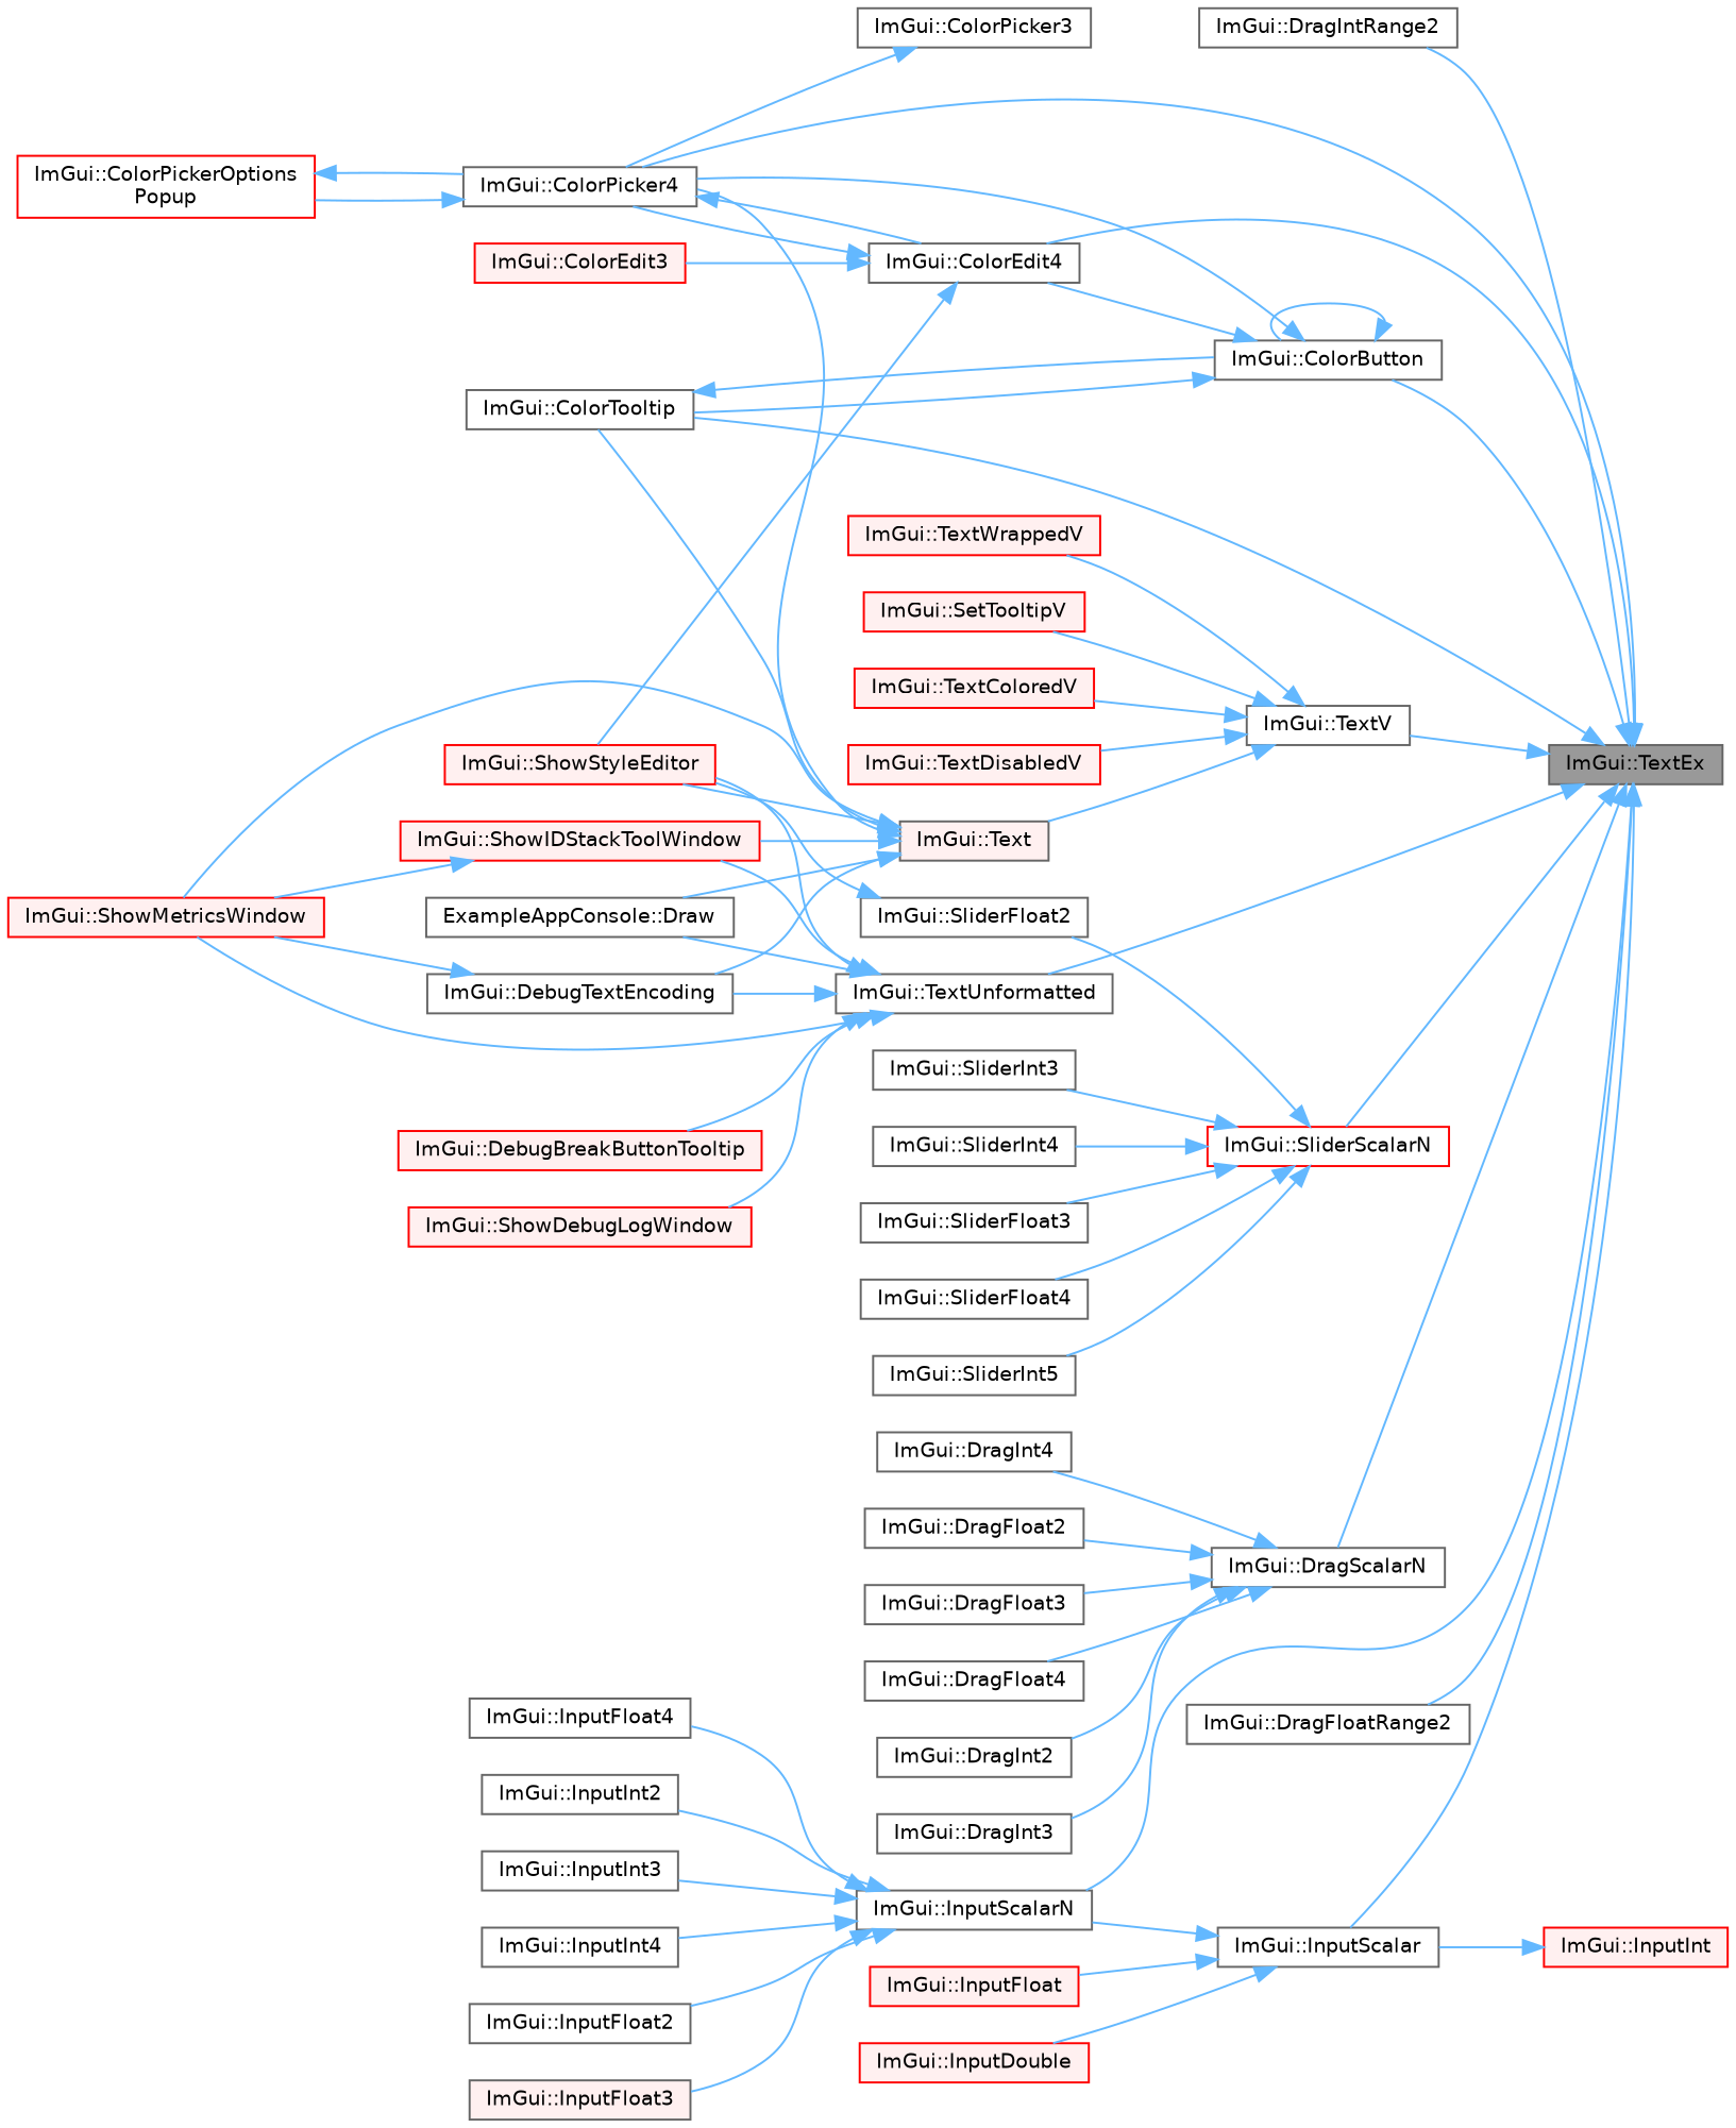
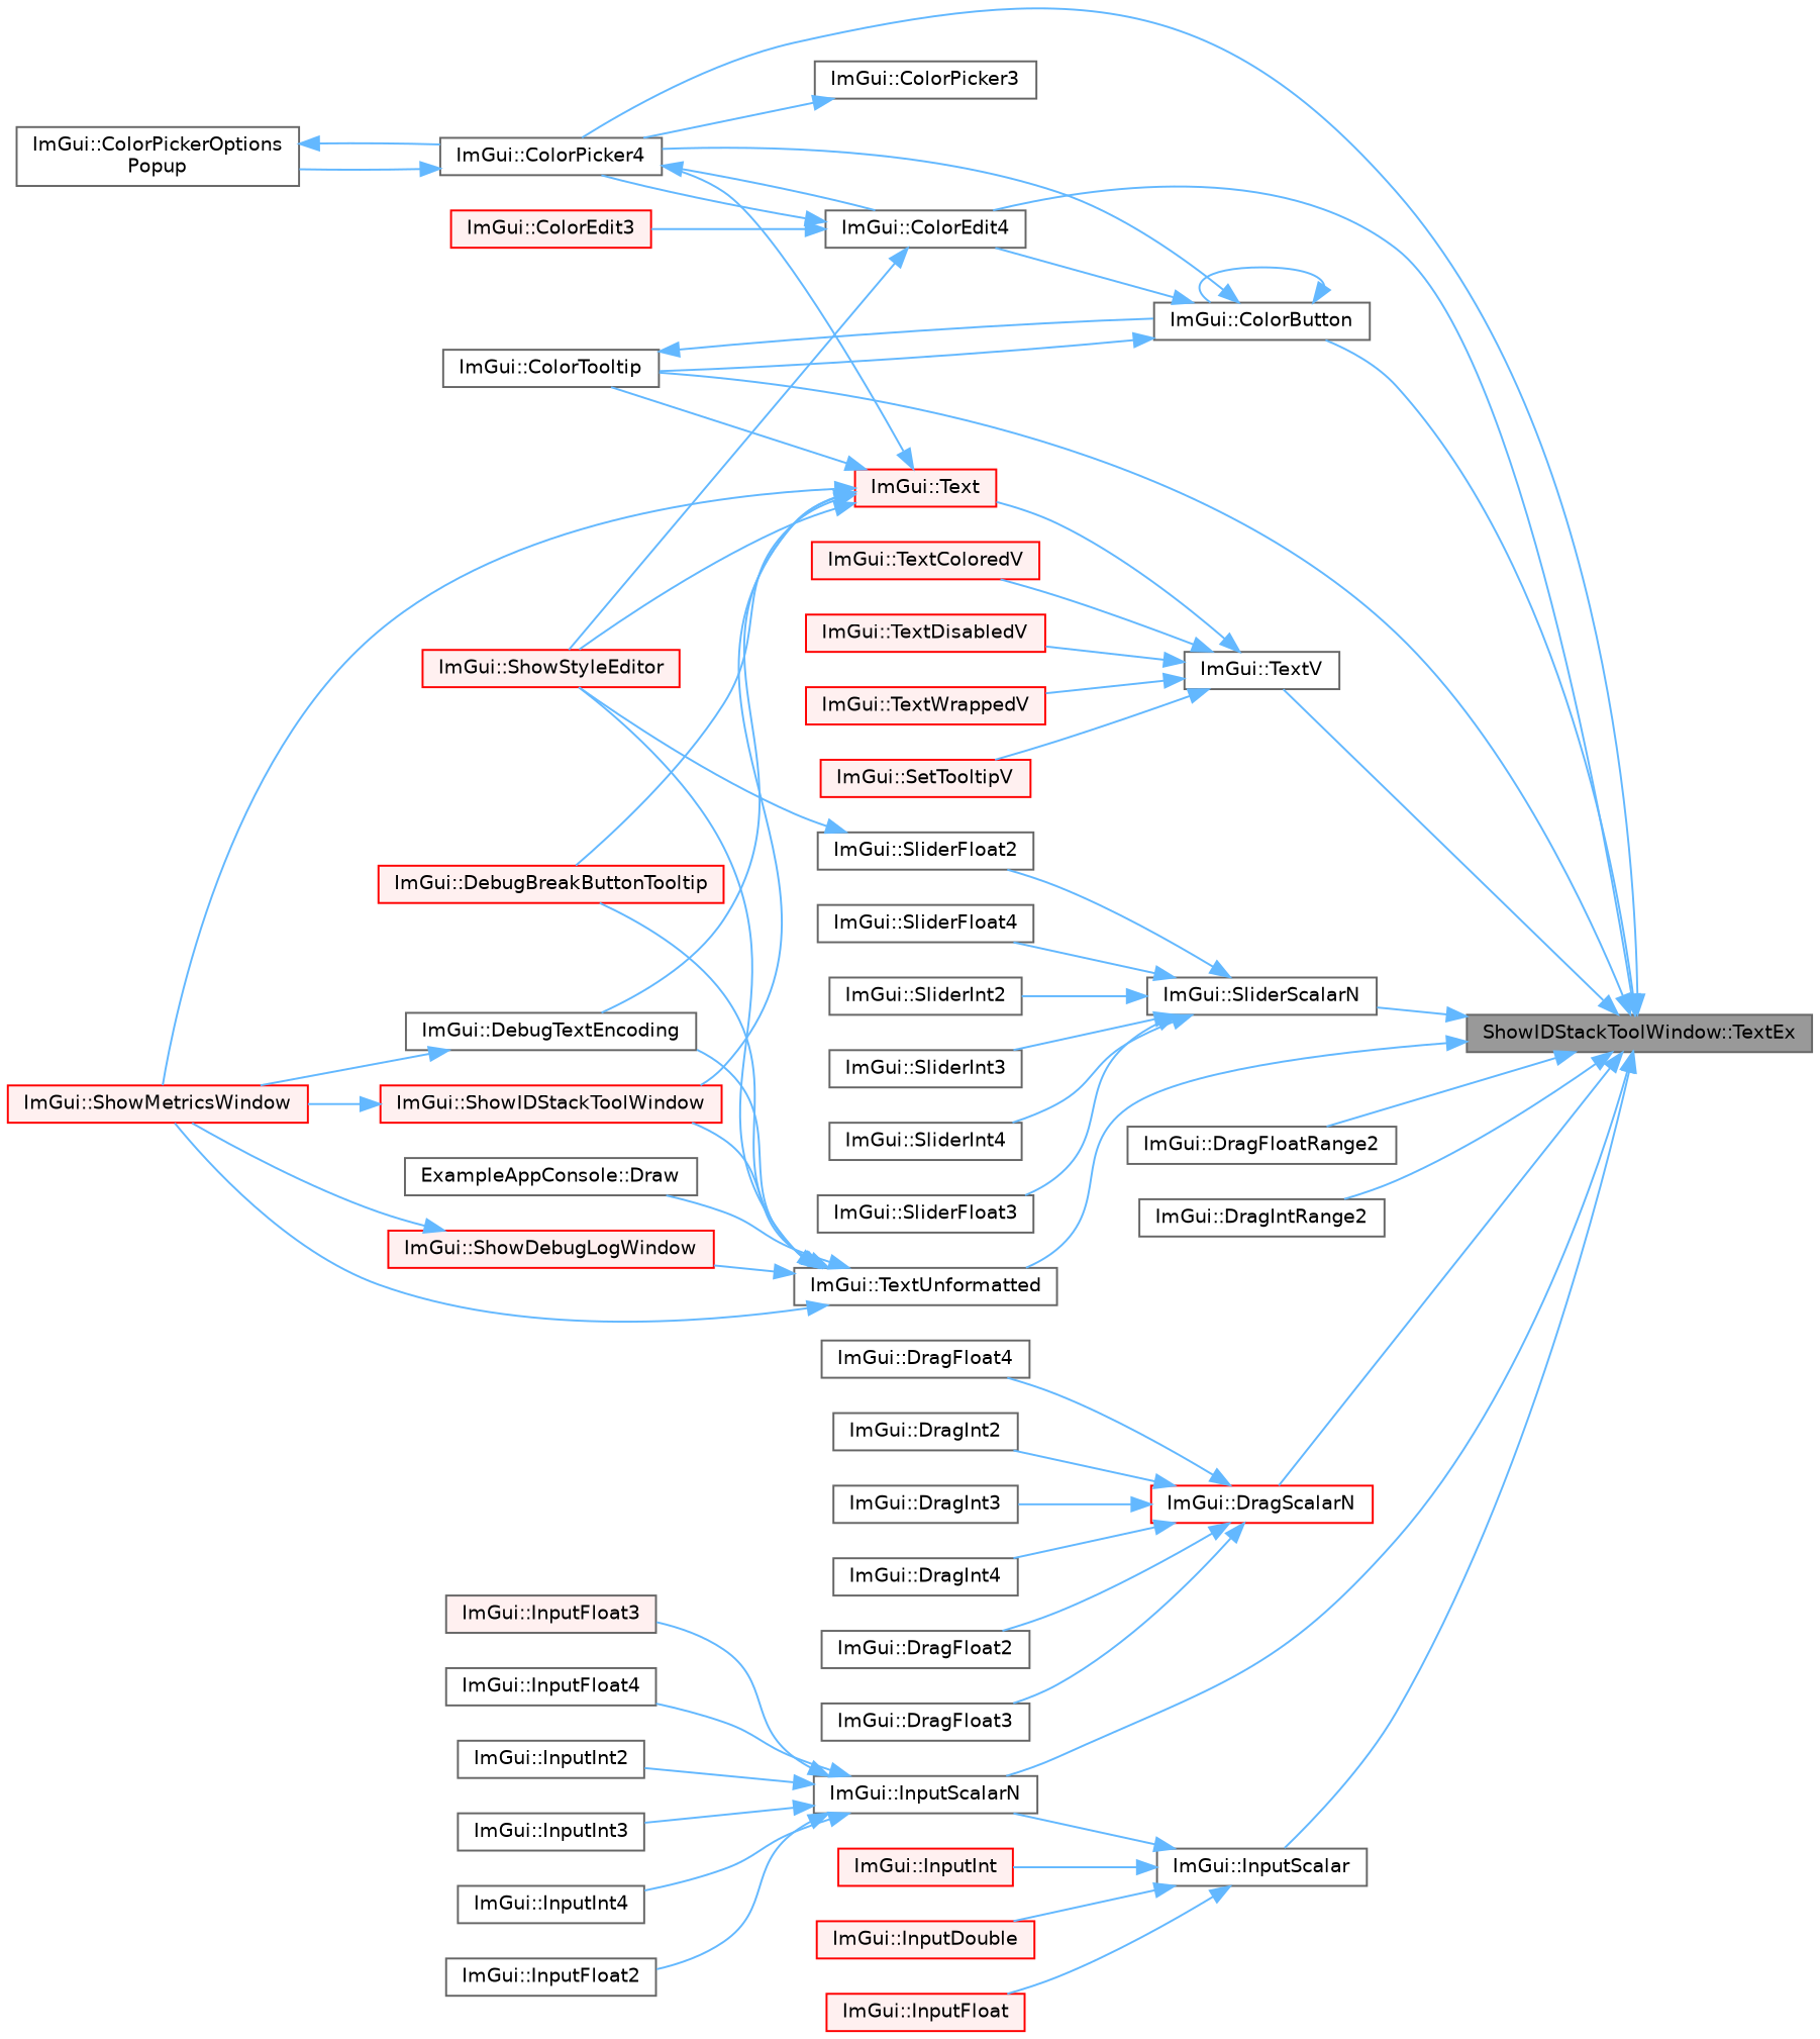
  digraph {
    rankdir=RL
    node [color=grey40 fillcolor=white fontname=Helvetica fontsize=10 shape=box style=filled]
    edge [color=steelblue1 dir=back fontname=Helvetica fontsize=10 labelfontname=Helvetica labelfontsize=10 style=solid]
-   n1 [color=gray40 fillcolor=grey60 fontcolor=black height=0.2 label="ImGui::TextEx" width=0.4]
+   n1 [color=gray40 fillcolor=grey60 fontcolor=black height=0.2 label="ShowIDStackToolWindow::TextEx" width=0.4]
    n2 [height=0.2 label="ImGui::ColorButton" width=0.4]
    n3 [height=0.2 label="ImGui::ColorEdit4" width=0.4]
    n4 [height=0.2 label="ImGui::ColorPicker4" width=0.4]
    n5 [height=0.2 label="ImGui::ColorTooltip" width=0.4]
    n6 [height=0.2 label="ImGui::DragFloatRange2" width=0.4]
    n7 [height=0.2 label="ImGui::DragIntRange2" width=0.4]
-   n8 [height=0.2 label="ImGui::DragScalarN" width=0.4]
+   n8 [color=red height=0.2 label="ImGui::DragScalarN" width=0.4]
    n9 [height=0.2 label="ImGui::InputScalar" width=0.4]
    n10 [height=0.2 label="ImGui::InputScalarN" width=0.4]
-   n11 [color=red height=0.2 label="ImGui::SliderScalarN" width=0.4]
+   n11 [height=0.2 label="ImGui::SliderScalarN" width=0.4]
    n12 [height=0.2 label="ImGui::TextUnformatted" width=0.4]
    n13 [height=0.2 label="ImGui::TextV" width=0.4]
    n14 [color=red fillcolor="#FFF0F0" height=0.2 label="ImGui::ColorEdit3" width=0.4]
    n15 [color=red fillcolor="#FFF0F0" height=0.2 label="ImGui::ShowStyleEditor" width=0.4]
-   n16 [color=red height=0.2 label="ImGui::ColorPickerOptions\lPopup" width=0.4]
+   n16 [height=0.2 label="ImGui::ColorPickerOptions\lPopup" width=0.4]
    n17 [height=0.2 label="ImGui::DragFloat2" width=0.4]
    n18 [height=0.2 label="ImGui::DragFloat3" width=0.4]
    n19 [height=0.2 label="ImGui::DragFloat4" width=0.4]
    n20 [height=0.2 label="ImGui::DragInt2" width=0.4]
    n21 [height=0.2 label="ImGui::DragInt3" width=0.4]
    n22 [height=0.2 label="ImGui::DragInt4" width=0.4]
    n23 [color=red fillcolor="#FFF0F0" height=0.2 label="ImGui::InputDouble" width=0.4]
    n24 [color=red fillcolor="#FFF0F0" height=0.2 label="ImGui::InputFloat" width=0.4]
    n25 [color=red fillcolor="#FFF0F0" height=0.2 label="ImGui::InputInt" width=0.4]
    n26 [height=0.2 label="ImGui::InputFloat2" width=0.4]
    n27 [fillcolor="#FFF0F0" height=0.2 label="ImGui::InputFloat3" width=0.4]
    n28 [height=0.2 label="ImGui::InputFloat4" width=0.4]
    n29 [height=0.2 label="ImGui::InputInt2" width=0.4]
    n30 [height=0.2 label="ImGui::InputInt3" width=0.4]
    n31 [height=0.2 label="ImGui::InputInt4" width=0.4]
    n32 [height=0.2 label="ImGui::SliderFloat2" width=0.4]
    n33 [height=0.2 label="ImGui::SliderFloat3" width=0.4]
    n34 [height=0.2 label="ImGui::SliderFloat4" width=0.4]
-   n35 [height=0.2 label="ImGui::SliderInt5" width=0.4]
+   n35 [height=0.2 label="ImGui::SliderInt2" width=0.4]
    n36 [height=0.2 label="ImGui::SliderInt3" width=0.4]
    n37 [height=0.2 label="ImGui::SliderInt4" width=0.4]
    n38 [color=red fillcolor="#FFF0F0" height=0.2 label="ImGui::DebugBreakButtonTooltip" width=0.4]
    n39 [height=0.2 label="ImGui::DebugTextEncoding" width=0.4]
    n40 [color=red fillcolor="#FFF0F0" height=0.2 label="ImGui::ShowMetricsWindow" width=0.4]
    n41 [height=0.2 label="ExampleAppConsole::Draw" width=0.4]
    n42 [color=red fillcolor="#FFF0F0" height=0.2 label="ImGui::ShowDebugLogWindow" width=0.4]
    n43 [color=red fillcolor="#FFF0F0" height=0.2 label="ImGui::ShowIDStackToolWindow" width=0.4]
    n44 [color=red fillcolor="#FFF0F0" height=0.2 label="ImGui::SetTooltipV" width=0.4]
-   n45 [fillcolor="#FFF0F0" height=0.2 label="ImGui::Text" width=0.4]
+   n45 [color=red fillcolor="#FFF0F0" height=0.2 label="ImGui::Text" width=0.4]
    n46 [color=red fillcolor="#FFF0F0" height=0.2 label="ImGui::TextColoredV" width=0.4]
    n47 [color=red fillcolor="#FFF0F0" height=0.2 label="ImGui::TextDisabledV" width=0.4]
    n48 [color=red fillcolor="#FFF0F0" height=0.2 label="ImGui::TextWrappedV" width=0.4]
    n49 [height=0.2 label="ImGui::ColorPicker3" width=0.4]
    n1 -> n2
    n1 -> n3
    n1 -> n4
    n1 -> n5
    n1 -> n6
    n1 -> n7
    n1 -> n8
    n1 -> n9
    n1 -> n10
    n1 -> n11
    n1 -> n12
    n1 -> n13
    n2 -> n2
    n2 -> n3
    n2 -> n4
    n2 -> n5
    n3 -> n4
    n3 -> n14
    n3 -> n15
    n4 -> n3
    n4 -> n16
    n5 -> n2
    n8 -> n17
    n8 -> n18
    n8 -> n19
    n8 -> n20
    n8 -> n21
    n8 -> n22
    n9 -> n10
    n9 -> n23
    n9 -> n24
-   n25 -> n9
+   n9 -> n25
    n10 -> n26
    n10 -> n27
    n10 -> n28
    n10 -> n29
    n10 -> n30
    n10 -> n31
    n11 -> n32
    n11 -> n33
    n11 -> n34
    n11 -> n35
    n11 -> n36
    n11 -> n37
    n12 -> n15
    n12 -> n38
    n12 -> n39
    n12 -> n40
    n12 -> n41
    n12 -> n42
    n12 -> n43
    n13 -> n44
    n13 -> n45
    n13 -> n46
    n13 -> n47
    n13 -> n48
    n16 -> n4
    n32 -> n15
    n39 -> n40
+   n42 -> n40
    n43 -> n40
    n45 -> n4
    n45 -> n5
    n45 -> n15
-   n45 -> n41
+   n45 -> n38
    n45 -> n39
    n45 -> n40
    n45 -> n43
    n49 -> n4
  }
